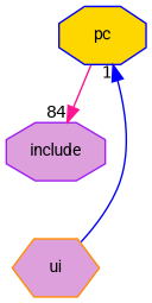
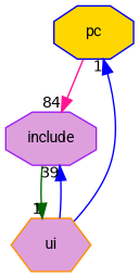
  digraph {
    compound=true
    fontname=Roboto
    node [fillcolor=plum fontname=Roboto fontsize=10 shape=octagon style=filled]
    edge [color=blue fontname=Roboto headlabel=1 labeldistance=1.5 labelfontname=Helvetica labelfontsize=10]
    n1 [color=blue fillcolor=gold label=pc pencolor=black]
    n2 [color=purple label=include]
    n3 [color=darkorange label=ui shape=hexagon]
    n1 -> n2 [color=deeppink headlabel=84]
+   n2 -> n3 [color=darkgreen]
    n3 -> n1
+   n3 -> n2 [headlabel=39]
  }
